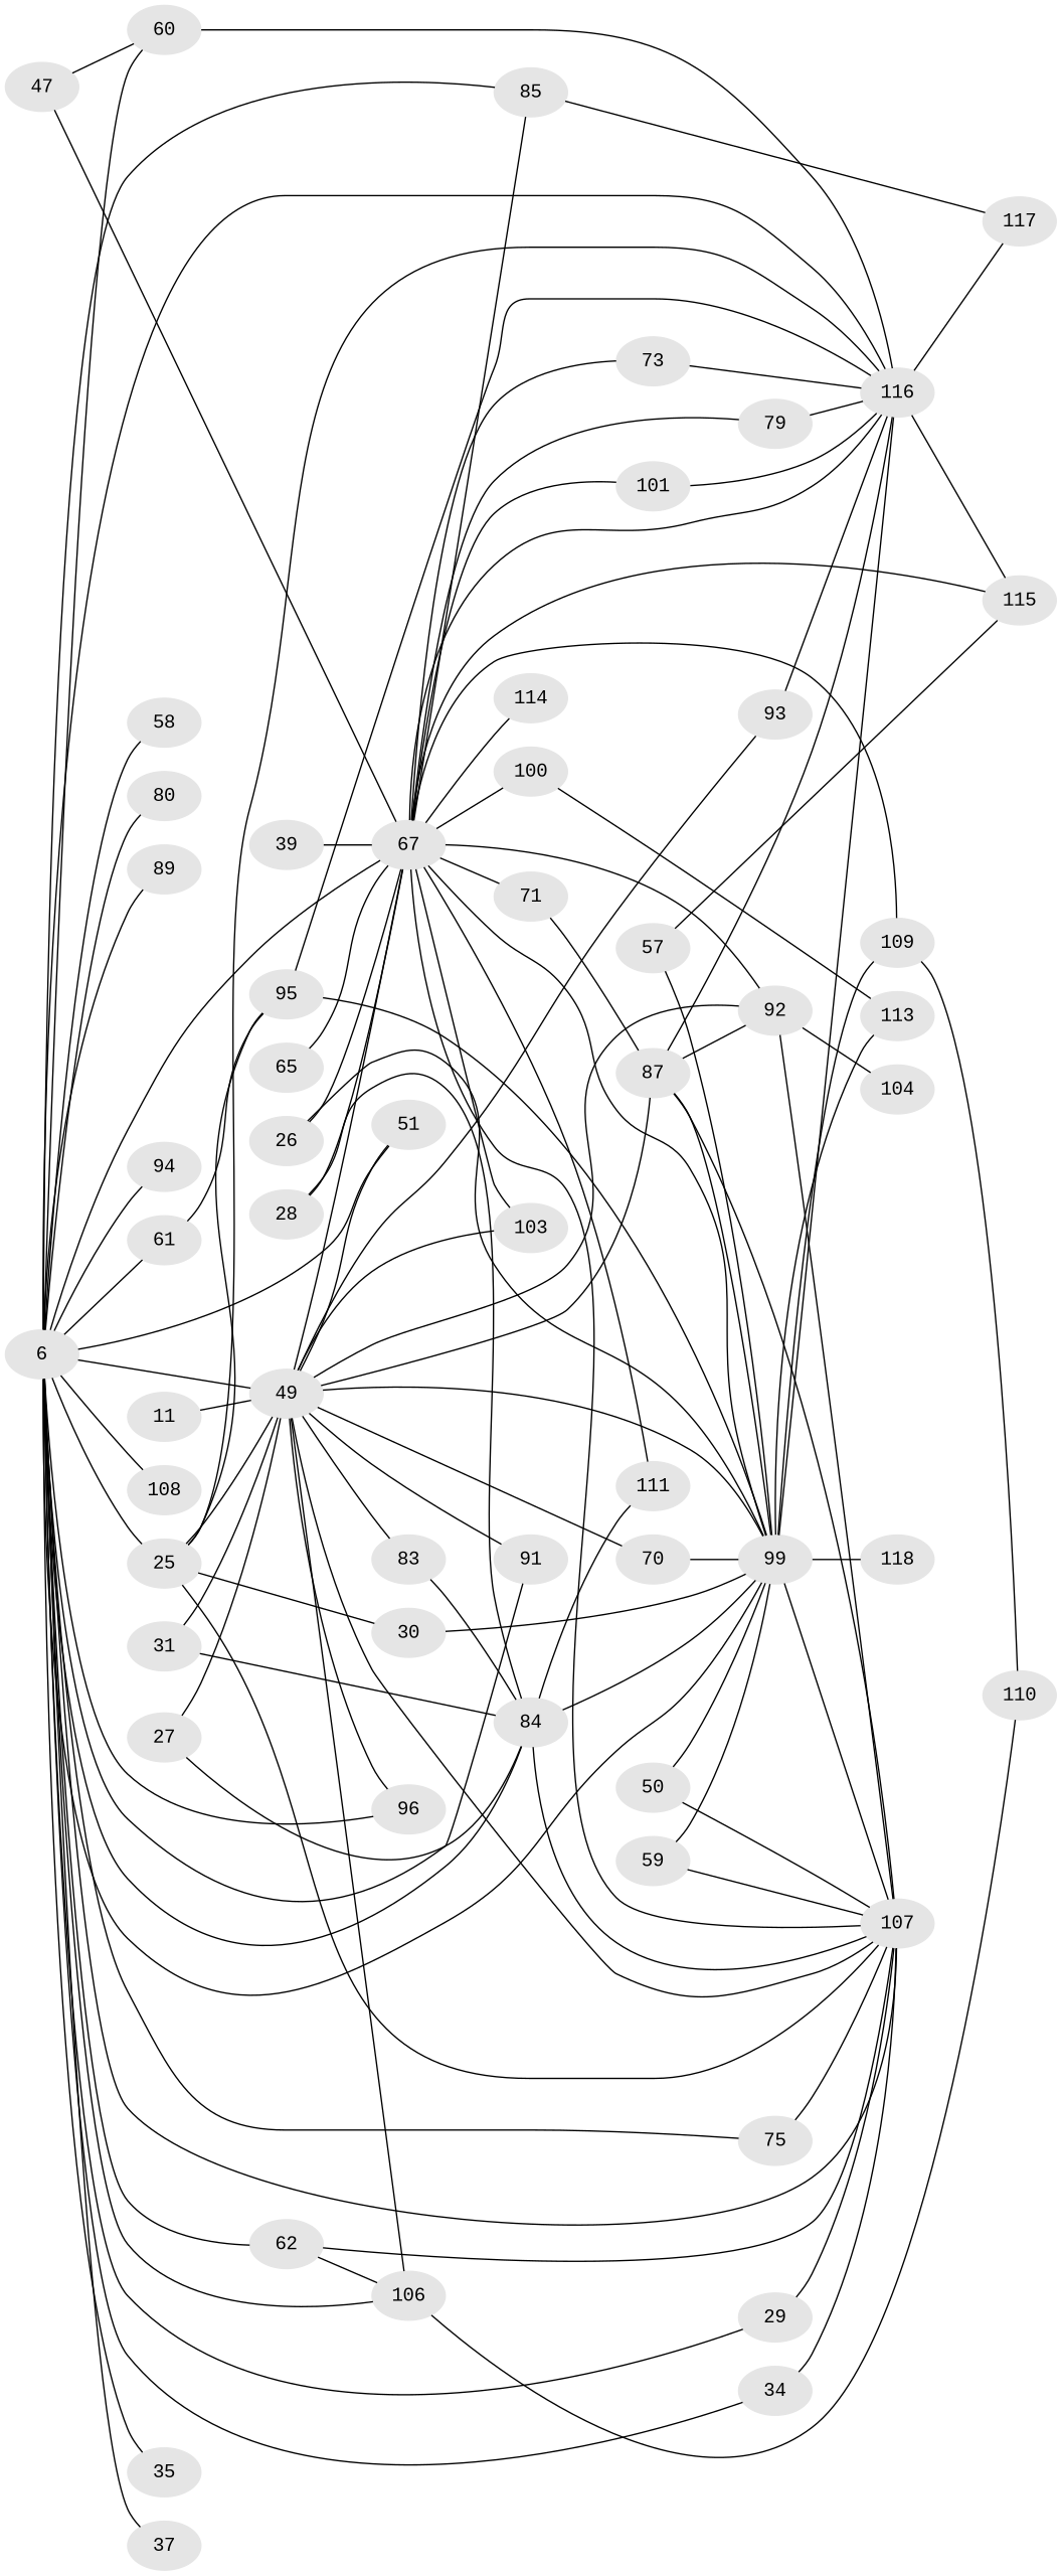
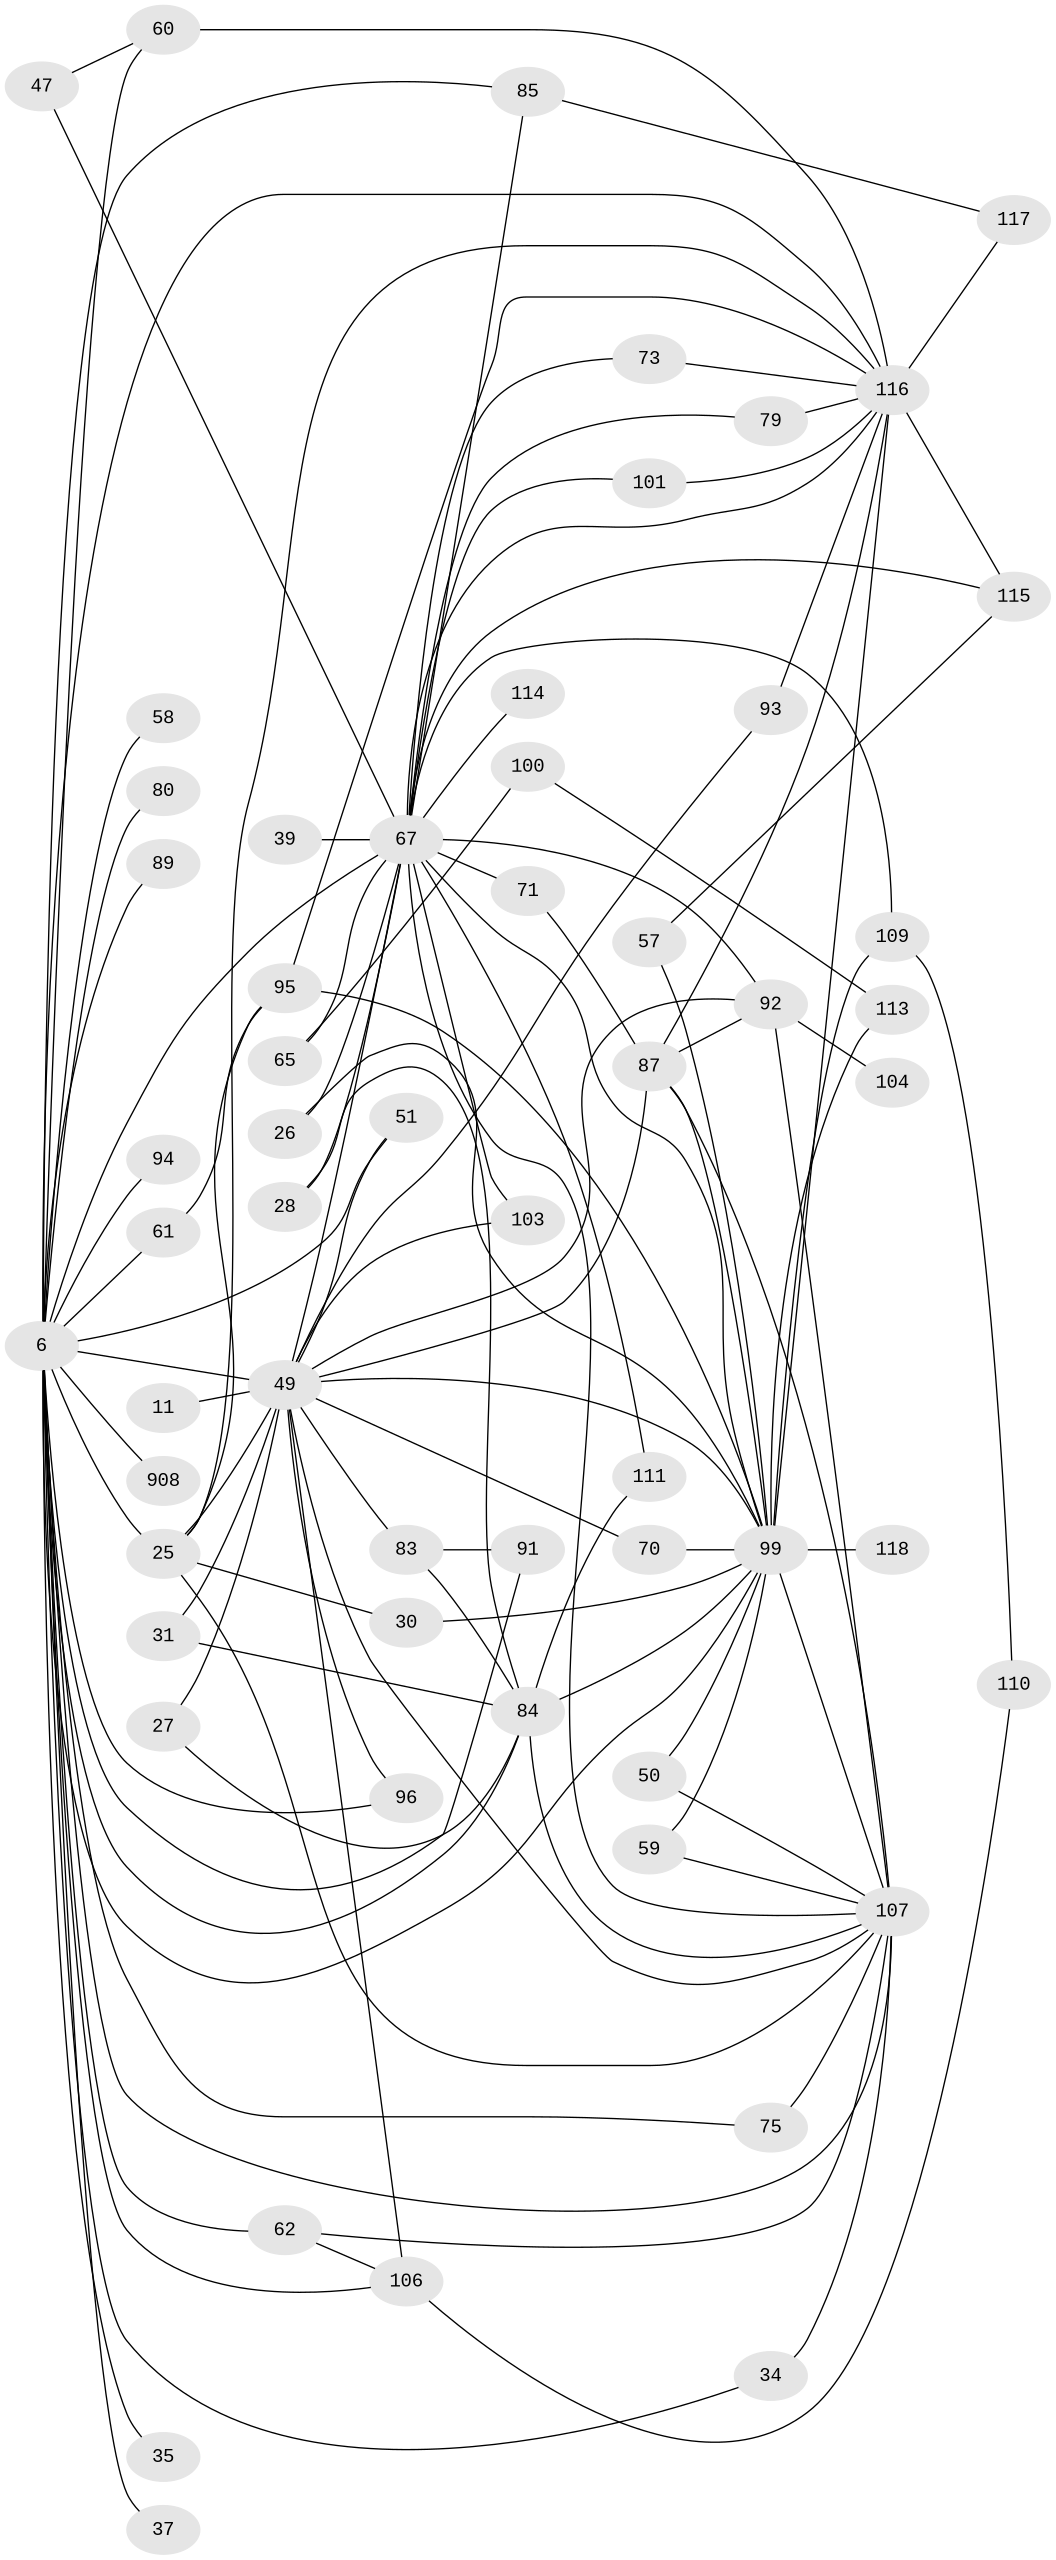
  graph {
    fontname="Liberation Mono"
    rankdir=LR
    node [color=gray90 fontname="Liberation Mono" style=filled]
    edge [fontname="Liberation Mono"]
    6 [super="+5+3"]
    25 [super="+19+22+13"]
-   29
    34
    35
    37
    49 [super="+12+36+9"]
    51
    58
    60 [super="+15"]
    61
    62
    67 [super="+16+10"]
    75
    80
    84 [super="+18+77"]
    85 [super="+23+56"]
    89
    91
    94 [super="+48"]
    96
    99 [super="+76"]
    107 [super="+41+98+97"]
-   108
+   108 [label=908]
    116 [super="+112+105"]
    106 [super="+69"]
    30
    95 [super="+38+55"]
    70 [super="+45"]
    83
    87 [super="+43+33"]
    92 [super="+52+78+86"]
    93
    103
    115
    71
    73
    79
    100
    101
    109 [super="+40"]
    111
    114
    117
    113
    118
    11
    26
    27
    28
    31
    39
    47
    104
    110
    50
    57
    59
    65
    6 -- 25 [weight=2]
-   6 -- 29
    6 -- 34
    6 -- 35 [weight=2]
    6 -- 37 [weight=2]
    6 -- 49 [weight=8]
    6 -- 51
    6 -- 58 [weight=2]
    6 -- 60 [weight=3]
    6 -- 61
    6 -- 62
    6 -- 67 [weight=9]
    6 -- 75
    6 -- 80 [weight=2]
    6 -- 84 [weight=3]
    6 -- 85 [weight=3]
    6 -- 89 [weight=2]
    6 -- 91
    6 -- 94 [weight=3]
    6 -- 96
    6 -- 99 [weight=12]
    6 -- 107
    6 -- 108 [weight=2]
    6 -- 116 [weight=5]
    6 -- 106
    25 -- 49 [weight=4]
    25 -- 107
    25 -- 116
    25 -- 30
    25 -- 95 [weight=2]
-   29 -- 107
    34 -- 107
    49 -- 51
    49 -- 67 [weight=6]
-   49 -- 91
+   83 -- 91
    49 -- 96
    49 -- 99 [weight=5]
    49 -- 107 [weight=3]
    49 -- 106 [weight=2]
    49 -- 70
    49 -- 83
    49 -- 87 [weight=3]
    49 -- 92
    49 -- 93
    49 -- 103
    60 -- 116
    61 -- 95
    62 -- 107
    62 -- 106
    67 -- 85
    67 -- 99 [weight=4]
    67 -- 107 [weight=7]
    67 -- 116 [weight=2]
    67 -- 92 [weight=2]
    67 -- 103
    67 -- 115
    67 -- 71
    67 -- 73
    67 -- 79
-   67 -- 100 [weight=2]
+   65 -- 100 [weight=2]
    67 -- 101
    67 -- 109 [weight=2]
    67 -- 111
    67 -- 114 [weight=2]
    75 -- 107
    84 -- 99
    84 -- 107
    84 -- 111
    85 -- 117
    99 -- 107 [weight=2]
    99 -- 116 [weight=2]
    99 -- 109
    99 -- 113
    99 -- 118
    116 -- 115
    116 -- 117
    106 -- 110
    30 -- 99
    95 -- 99
    95 -- 116
    70 -- 99 [weight=2]
    83 -- 84
    87 -- 99
    87 -- 107
    87 -- 116 [weight=2]
    87 -- 92
    92 -- 107
    92 -- 104
    93 -- 116
    71 -- 87
    73 -- 116
    79 -- 116
    100 -- 113
    101 -- 116
    109 -- 110
    11 -- 49 [weight=2]
    26 -- 67
    26 -- 99
    27 -- 49
    27 -- 84
    28 -- 67
    28 -- 84
    31 -- 49
    31 -- 84
    39 -- 67
    47 -- 60
    47 -- 67
    50 -- 99
    50 -- 107
    57 -- 99 [weight=2]
    57 -- 115
    59 -- 99
    59 -- 107
    65 -- 67
  }
